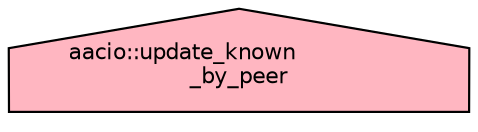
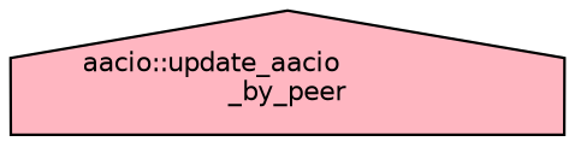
  digraph {
    rankdir=TB
-   n1 [color=black fillcolor=lightpink fontname=Helvetica fontsize=10 height=0.2 label="aacio::update_known\l_by_peer" shape=house style=filled width=0.4]
+   n1 [color=black fillcolor=lightpink fontname=Helvetica fontsize=10 height=0.2 label="aacio::update_aacio\l_by_peer" shape=house style=filled width=0.4]
  }
